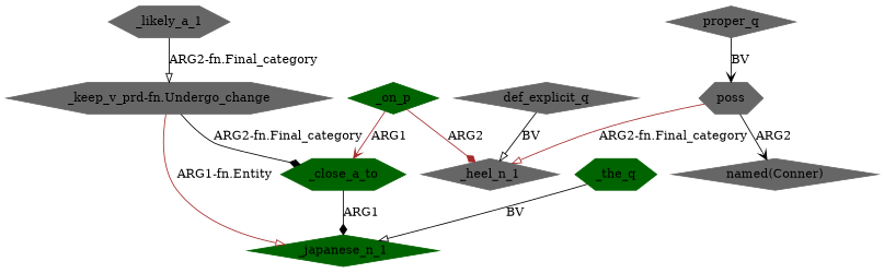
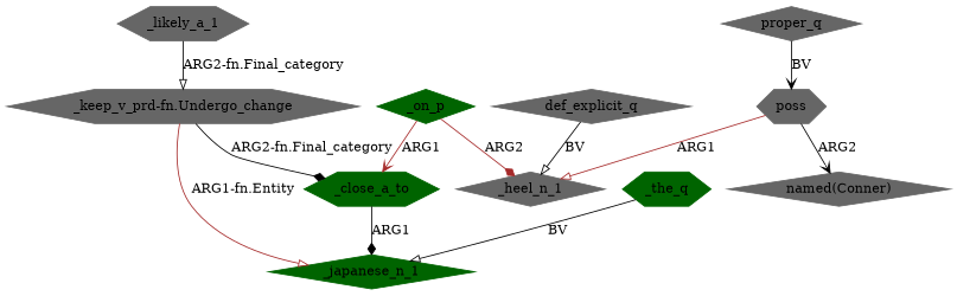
  digraph {
    node [color=gray40 shape=diamond style=filled]
    edge [arrowhead=onormal color=black]
    poss [shape=hexagon]
    _heel_n_1
    "named(Conner)"
    "_keep_v_prd-fn.Undergo_change" [shape=hexagon]
    _japanese_n_1 [color=darkgreen]
    _close_a_to [color=darkgreen shape=hexagon]
    _on_p [color=darkgreen]
    proper_q
    _the_q [color=darkgreen shape=hexagon]
    def_explicit_q
    _likely_a_1 [shape=hexagon]
-   poss -> _heel_n_1 [color=brown label="ARG2-fn.Final_category"]
+   poss -> _heel_n_1 [color=brown label=ARG1]
    poss -> "named(Conner)" [arrowhead=vee label=ARG2]
    "_keep_v_prd-fn.Undergo_change" -> _japanese_n_1 [color=brown label="ARG1-fn.Entity"]
    "_keep_v_prd-fn.Undergo_change" -> _close_a_to [arrowhead=diamond label="ARG2-fn.Final_category"]
    _close_a_to -> _japanese_n_1 [arrowhead=diamond label=ARG1]
    _on_p -> _heel_n_1 [arrowhead=diamond color=brown label=ARG2]
    _on_p -> _close_a_to [arrowhead=vee color=brown label=ARG1]
    proper_q -> poss [arrowhead=vee label=BV]
    _the_q -> _japanese_n_1 [label=BV]
    def_explicit_q -> _heel_n_1 [label=BV]
    _likely_a_1 -> "_keep_v_prd-fn.Undergo_change" [label="ARG2-fn.Final_category"]
  }
